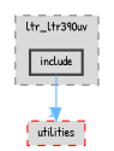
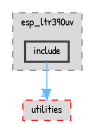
  digraph {
    compound=true
    fontname="Patrick Hand"
    node [fillcolor="#dadada" fontname="Patrick Hand" fontsize=10 shape=box]
    n1 [color=grey25 height=0.2 label=include style="filled,bold" width=0.4]
    n2 [color=red height=0.2 label=utilities style="filled,dashed" width=0.4]
    subgraph cluster_1 {
      bgcolor="#dadada"
      fontsize=10
-     label=ltr_ltr390uv
+     label=esp_ltr390uv
      pencolor=grey50
      style="filled,dashed"
      n1
    }
    n1 -> n2 [color=steelblue1 fontcolor=steelblue1 fontname="Patrick Hand" fontsize=10 headlabel=1 labeldistance=1.5 labelfontname=Helvetica labelfontsize=10]
  }
